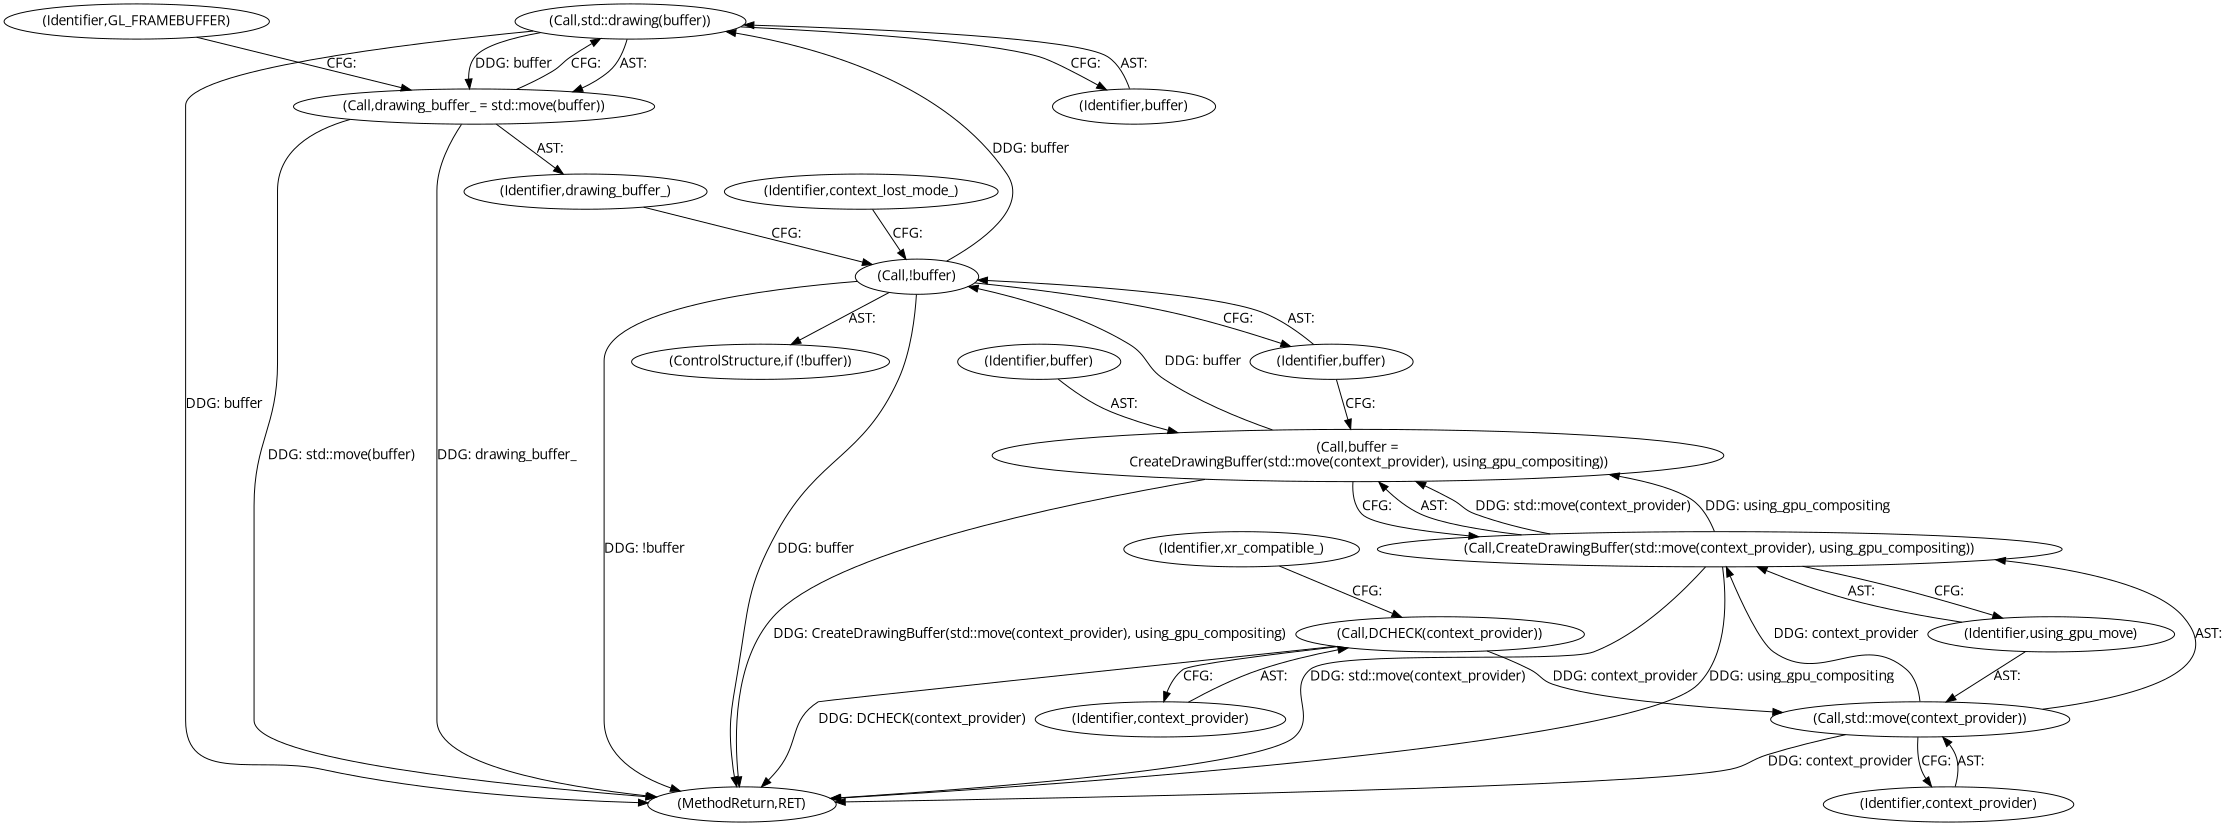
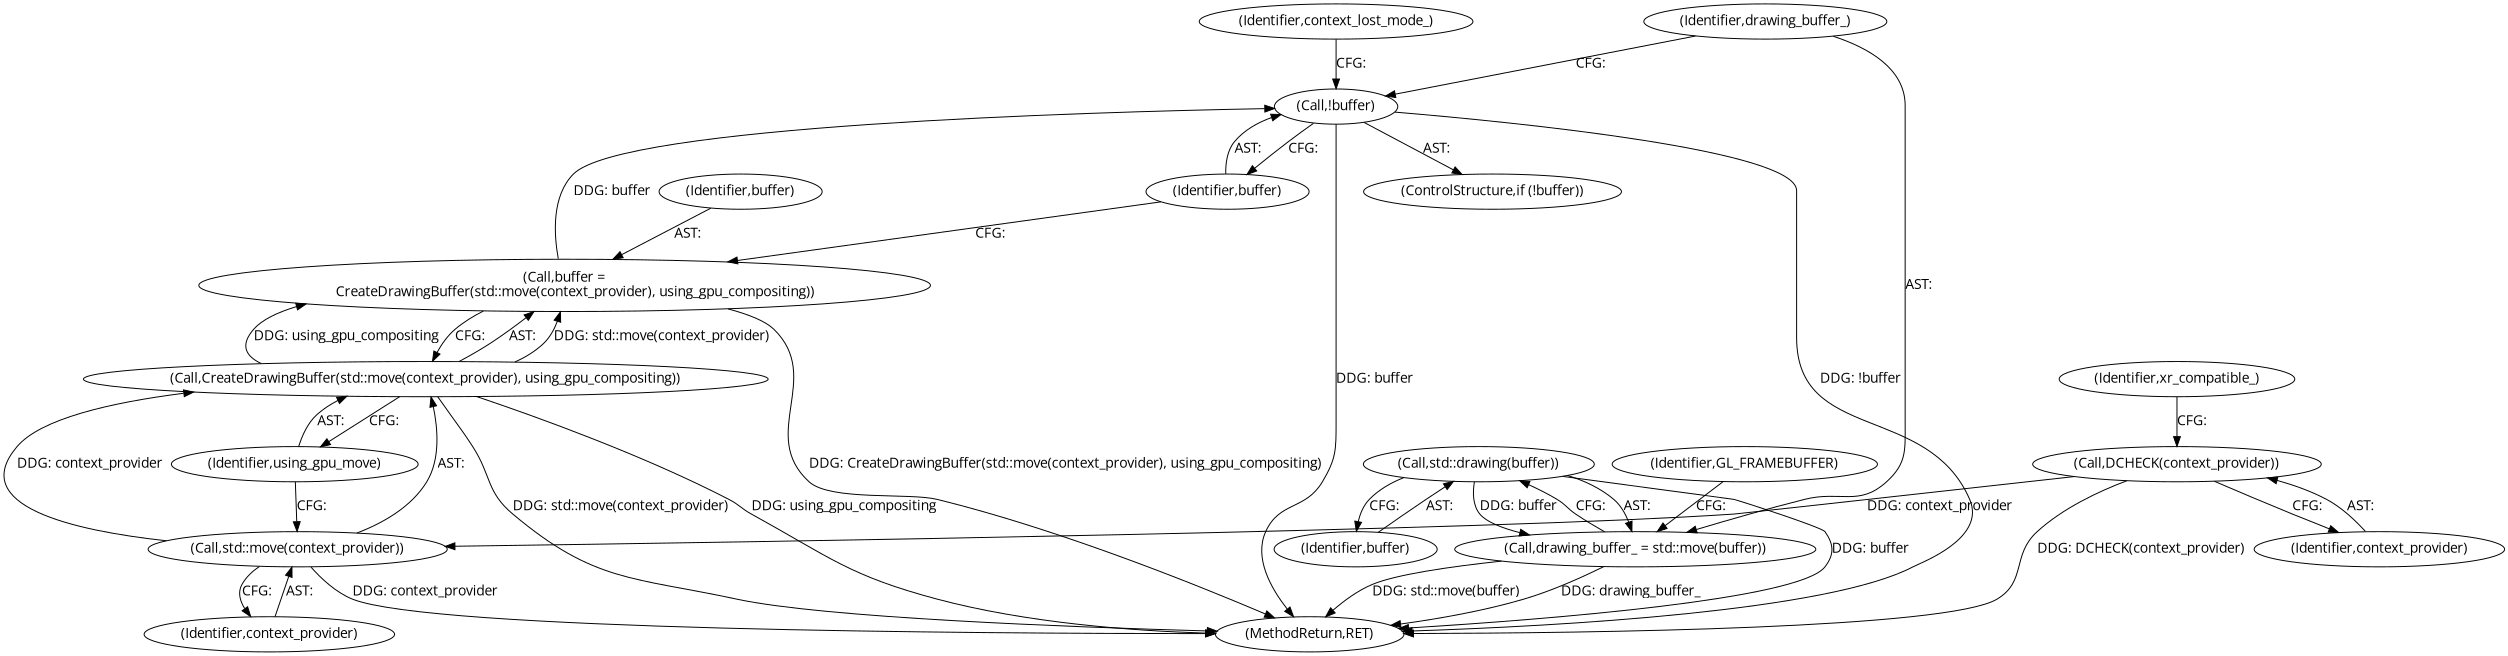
  digraph {
    fontname="Open Sans"
    node [fontname="Open Sans"]
    edge [fontname="Open Sans"]
    n1 [label="(Call,std::drawing(buffer))"]
    n2 [label="(Call,drawing_buffer_ = std::move(buffer))"]
    n3 [label="(MethodReturn,RET)"]
    n4 [label="(Identifier,buffer)"]
    n5 [label="(Call,!buffer)"]
    n6 [label="(ControlStructure,if (!buffer))"]
    n7 [label="(Identifier,buffer)"]
    n8 [label="(Call,buffer =\n      CreateDrawingBuffer(std::move(context_provider), using_gpu_compositing))"]
    n9 [label="(Call,CreateDrawingBuffer(std::move(context_provider), using_gpu_compositing))"]
    n10 [label="(Identifier,using_gpu_move)"]
    n11 [label="(Call,std::move(context_provider))"]
    n12 [label="(Identifier,context_provider)"]
    n13 [label="(Call,DCHECK(context_provider))"]
    n14 [label="(Identifier,context_provider)"]
    n15 [label="(Identifier,context_lost_mode_)"]
    n16 [label="(Identifier,buffer)"]
    n17 [label="(Identifier,xr_compatible_)"]
    n18 [label="(Identifier,GL_FRAMEBUFFER)"]
    n19 [label="(Identifier,drawing_buffer_)"]
    n1 -> n2 [label="AST: "]
    n1 -> n2 [label="DDG: buffer"]
    n1 -> n3 [label="DDG: buffer"]
    n1 -> n4 [label="CFG: "]
    n2 -> n1 [label="CFG: "]
    n2 -> n3 [label="DDG: drawing_buffer_"]
    n2 -> n3 [label="DDG: std::move(buffer)"]
    n4 -> n1 [label="AST: "]
-   n5 -> n1 [label="DDG: buffer"]
    n5 -> n3 [label="DDG: !buffer"]
    n5 -> n3 [label="DDG: buffer"]
    n5 -> n6 [label="AST: "]
    n5 -> n7 [label="CFG: "]
    n7 -> n5 [label="AST: "]
    n7 -> n8 [label="CFG: "]
    n8 -> n3 [label="DDG: CreateDrawingBuffer(std::move(context_provider), using_gpu_compositing)"]
    n8 -> n5 [label="DDG: buffer"]
    n8 -> n9 [label="CFG: "]
    n9 -> n3 [label="DDG: std::move(context_provider)"]
    n9 -> n3 [label="DDG: using_gpu_compositing"]
    n9 -> n8 [label="AST: "]
    n9 -> n8 [label="DDG: std::move(context_provider)"]
    n9 -> n8 [label="DDG: using_gpu_compositing"]
    n9 -> n10 [label="CFG: "]
    n10 -> n9 [label="AST: "]
-   n10 -> n11 [label="AST: "]
+   n10 -> n11 [label="CFG: "]
    n11 -> n3 [label="DDG: context_provider"]
    n11 -> n9 [label="AST: "]
    n11 -> n9 [label="DDG: context_provider"]
    n11 -> n12 [label="CFG: "]
    n12 -> n11 [label="AST: "]
    n13 -> n3 [label="DDG: DCHECK(context_provider)"]
    n13 -> n11 [label="DDG: context_provider"]
    n13 -> n14 [label="CFG: "]
    n14 -> n13 [label="AST: "]
    n15 -> n5 [label="CFG: "]
    n16 -> n8 [label="AST: "]
    n17 -> n13 [label="CFG: "]
    n18 -> n2 [label="CFG: "]
-   n2 -> n19 [label="AST: "]
+   n19 -> n2 [label="AST: "]
    n19 -> n5 [label="CFG: "]
  }
